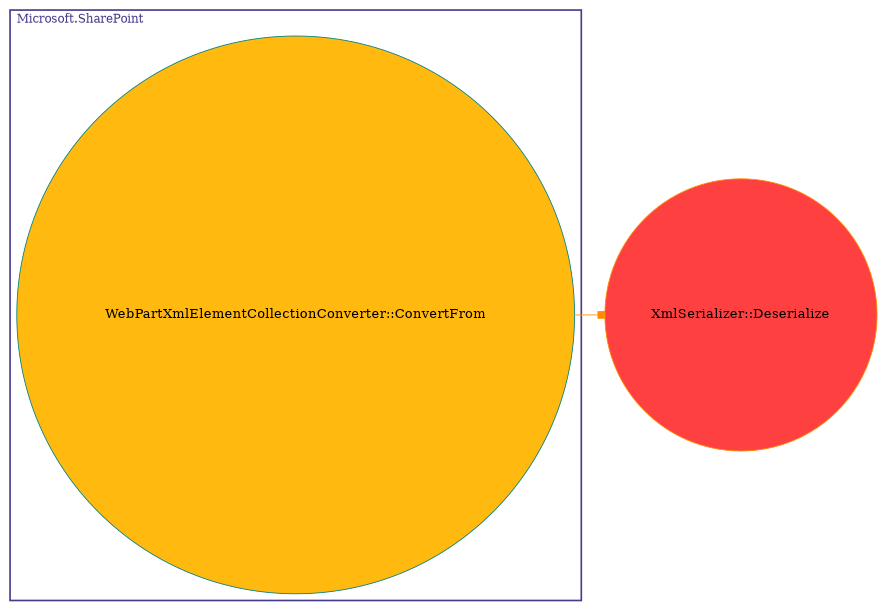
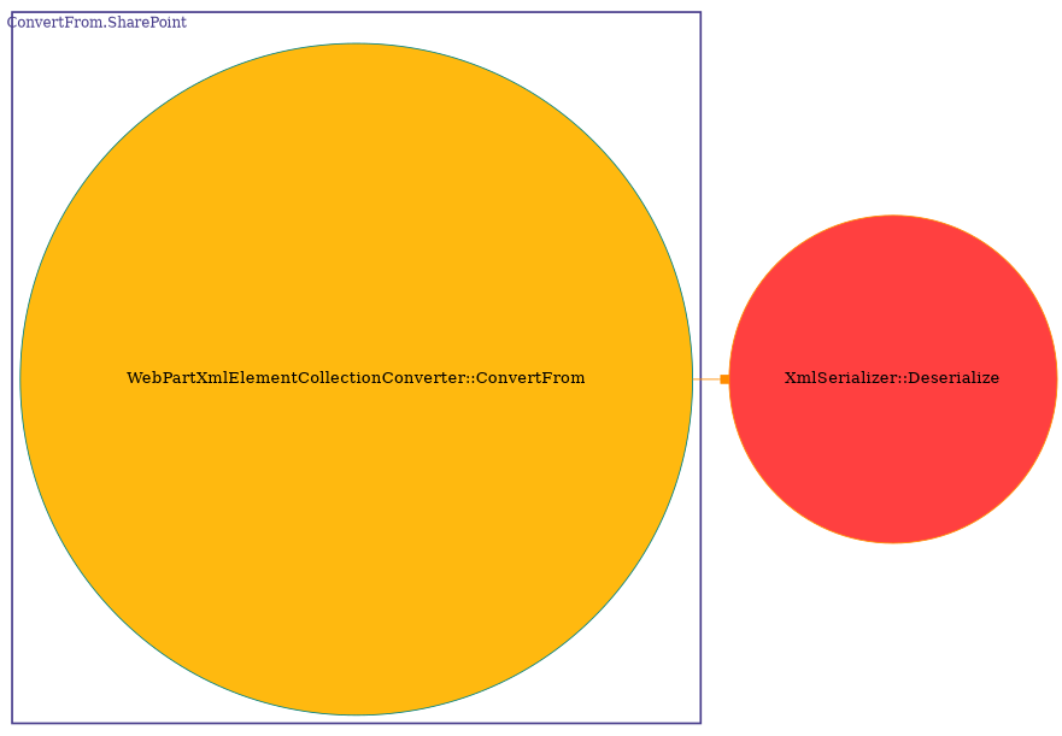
  digraph {
    rankdir=LR
    node [fontsize=16 shape=circle]
    n1 [color=teal fillcolor=darkgoldenrod1 label="WebPartXmlElementCollectionConverter::ConvertFrom" style="filled, rounded"]
    n2 [color=darkorange fillcolor=brown1 label="XmlSerializer::Deserialize" style=filled]
    subgraph cluster_1 {
      color=darkslateblue
      fontcolor=darkslateblue
-     label="Microsoft.SharePoint"
+     label="ConvertFrom.SharePoint"
      labeljust=l
      penwidth=2
      n1
    }
    n1 -> n2 [color=darkorange style=solid arrowhead=box]
  }
